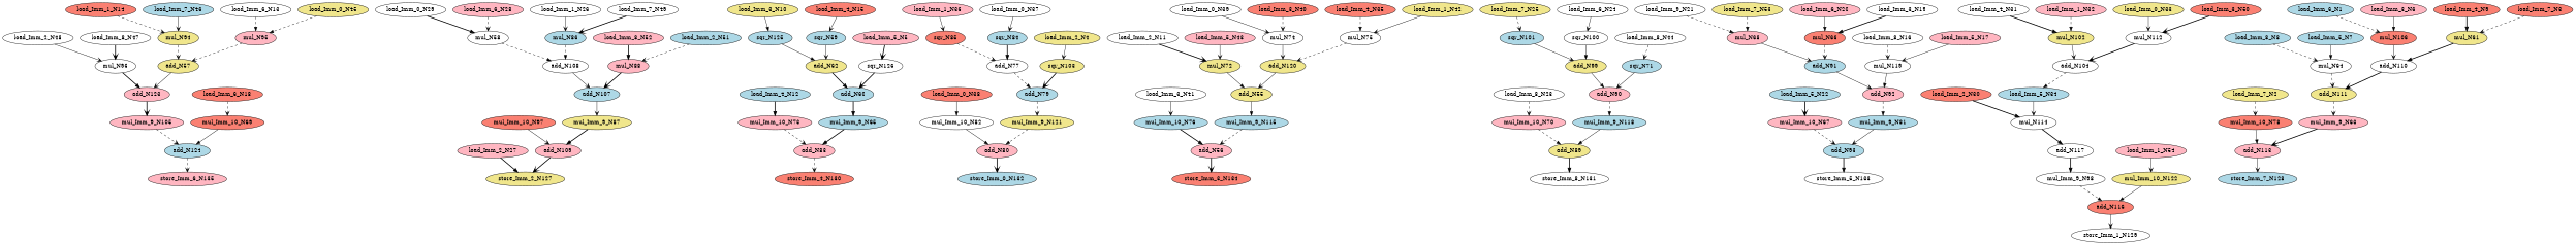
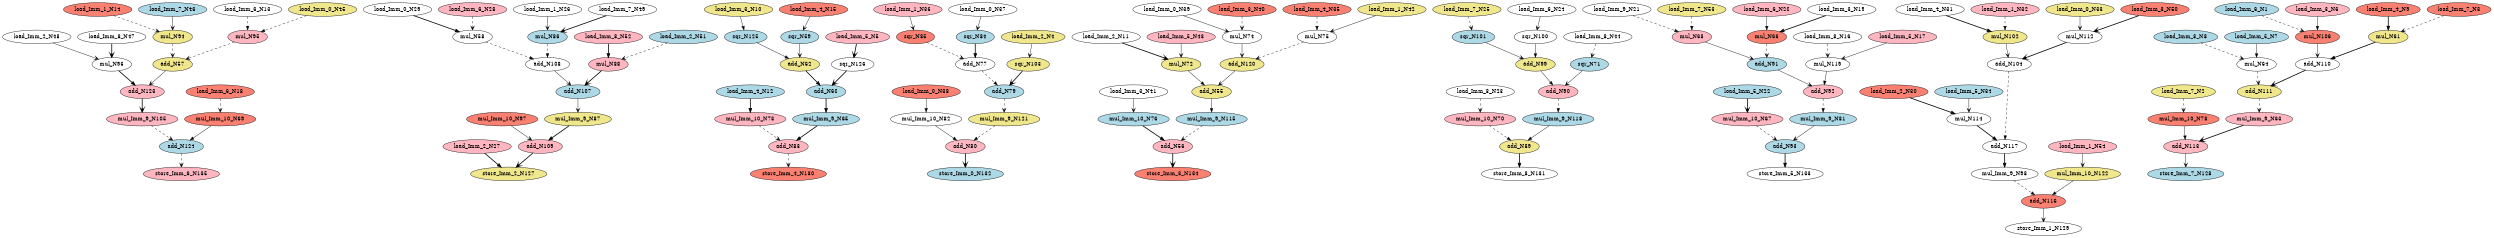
  digraph {
    node [color=black fillcolor=white style=filled]
    edge [arrowhead=vee style=solid]
    n1 [fillcolor=lightblue label=add_N124]
    n2 [fillcolor=lightpink label=store_Imm_6_N135]
    n3 [fillcolor=khaki label=store_Imm_2_N127]
    n4 [label=sqr_N126]
    n5 [fillcolor=lightblue label=add_N60]
    n6 [fillcolor=lightblue label=mul_Imm_9_N65]
    n7 [fillcolor=khaki label=mul_Imm_9_N121]
    n8 [fillcolor=lightpink label=add_N80]
    n9 [fillcolor=lightblue label=store_Imm_0_N132]
    n10 [fillcolor=khaki label=add_N120]
    n11 [fillcolor=khaki label=add_N55]
    n12 [fillcolor=lightblue label=mul_Imm_9_N115]
    n13 [label=load_Imm_0_N29]
    n14 [label=mul_N58]
    n15 [label=add_N108]
    n16 [fillcolor=lightpink label=load_Imm_6_N28]
    n17 [fillcolor=lightpink label=add_N123]
    n18 [fillcolor=lightpink label=mul_Imm_9_N105]
    n19 [label=load_Imm_8_N23]
    n20 [fillcolor=lightpink label=mul_Imm_10_N70]
    n21 [fillcolor=khaki label=add_N89]
    n22 [fillcolor=lightblue label=load_Imm_5_N22]
    n23 [fillcolor=lightpink label=mul_Imm_10_N67]
    n24 [fillcolor=lightblue label=add_N93]
    n25 [label=load_Imm_9_N21]
    n26 [fillcolor=lightpink label=mul_N68]
    n27 [fillcolor=lightblue label=add_N91]
    n28 [fillcolor=lightpink label=load_Imm_6_N20]
    n29 [fillcolor=salmon label=mul_N66]
    n30 [fillcolor=lightpink label=load_Imm_2_N27]
    n31 [fillcolor=salmon label=mul_Imm_10_N97]
    n32 [fillcolor=lightpink label=add_N109]
    n33 [label=load_Imm_1_N26]
    n34 [fillcolor=lightblue label=mul_N86]
    n35 [fillcolor=khaki label=load_Imm_7_N25]
    n36 [fillcolor=lightblue label=sqr_N101]
    n37 [fillcolor=khaki label=add_N99]
    n38 [label=load_Imm_6_N24]
    n39 [label=sqr_N100]
    n40 [fillcolor=salmon label=sqr_N85]
    n41 [label=add_N77]
    n42 [fillcolor=lightblue label=add_N79]
    n43 [fillcolor=lightblue label=sqr_N84]
    n44 [fillcolor=khaki label=mul_Imm_9_N87]
    n45 [fillcolor=lightblue label=add_N107]
    n46 [fillcolor=lightblue label=mul_Imm_9_N81]
    n47 [label=store_Imm_5_N133]
    n48 [fillcolor=lightpink label=add_N83]
    n49 [fillcolor=salmon label=store_Imm_4_N130]
    n50 [label=mul_Imm_10_N82]
    n51 [label=store_Imm_8_N131]
    n52 [fillcolor=lightpink label=mul_N88]
    n53 [fillcolor=salmon label=load_Imm_0_N38]
    n54 [label=load_Imm_0_N39]
    n55 [label=mul_N74]
    n56 [fillcolor=salmon label=load_Imm_2_N30]
    n57 [label=mul_N114]
    n58 [label=add_N117]
    n59 [label=load_Imm_4_N31]
    n60 [fillcolor=khaki label=mul_N102]
    n61 [label=add_N104]
    n62 [fillcolor=lightpink label=load_Imm_1_N32]
    n63 [fillcolor=khaki label=load_Imm_0_N33]
    n64 [label=mul_N112]
    n65 [fillcolor=lightblue label=load_Imm_5_N34]
    n66 [fillcolor=salmon label=load_Imm_4_N35]
    n67 [label=mul_N75]
    n68 [fillcolor=lightpink label=load_Imm_1_N36]
    n69 [label=load_Imm_0_N37]
    n70 [label=mul_Imm_9_N98]
    n71 [fillcolor=salmon label=add_N116]
    n72 [label=store_Imm_1_N129]
    n73 [fillcolor=lightpink label=add_N90]
    n74 [fillcolor=lightblue label=mul_Imm_9_N118]
    n75 [fillcolor=lightpink label=add_N92]
    n76 [label=mul_N96]
    n77 [fillcolor=khaki label=mul_N94]
    n78 [fillcolor=khaki label=add_N57]
    n79 [fillcolor=lightpink label=mul_N95]
    n80 [fillcolor=lightpink label=add_N56]
    n81 [fillcolor=salmon label=store_Imm_3_N134]
    n82 [label=add_N110]
    n83 [fillcolor=khaki label=add_N111]
    n84 [fillcolor=lightpink label=mul_Imm_9_N63]
    n85 [fillcolor=lightpink label=add_N113]
    n86 [fillcolor=lightblue label=store_Imm_7_N128]
    n87 [label=mul_N119]
    n88 [fillcolor=khaki label=mul_Imm_10_N122]
    n89 [fillcolor=salmon label=mul_N106]
    n90 [fillcolor=khaki label=sqr_N103]
    n91 [fillcolor=lightblue label=load_Imm_4_N12]
    n92 [fillcolor=lightpink label=mul_Imm_10_N73]
    n93 [label=load_Imm_6_N13]
    n94 [fillcolor=khaki label=load_Imm_3_N10]
    n95 [fillcolor=lightblue label=sqr_N125]
    n96 [fillcolor=khaki label=add_N62]
    n97 [label=load_Imm_2_N11]
    n98 [fillcolor=khaki label=mul_N72]
    n99 [label=load_Imm_8_N16]
    n100 [fillcolor=lightpink label=load_Imm_5_N17]
    n101 [fillcolor=salmon label=load_Imm_1_N14]
    n102 [fillcolor=salmon label=load_Imm_4_N15]
    n103 [fillcolor=lightblue label=sqr_N59]
    n104 [fillcolor=salmon label=load_Imm_6_N18]
    n105 [fillcolor=salmon label=mul_Imm_10_N69]
    n106 [label=load_Imm_3_N19]
    n107 [label=mul_N64]
    n108 [fillcolor=khaki label=mul_N61]
    n109 [fillcolor=lightblue label=load_Imm_8_N8]
    n110 [fillcolor=salmon label=load_Imm_4_N9]
    n111 [fillcolor=lightblue label=load_Imm_6_N1]
    n112 [fillcolor=khaki label=load_Imm_7_N2]
    n113 [fillcolor=salmon label=mul_Imm_10_N78]
    n114 [fillcolor=salmon label=load_Imm_7_N3]
    n115 [fillcolor=khaki label=load_Imm_2_N4]
    n116 [fillcolor=lightpink label=load_Imm_5_N5]
    n117 [fillcolor=lightpink label=load_Imm_3_N6]
    n118 [fillcolor=lightblue label=load_Imm_5_N7]
    n119 [fillcolor=lightblue label=mul_Imm_10_N76]
    n120 [fillcolor=lightblue label=sqr_N71]
    n121 [label=load_Imm_7_N49]
    n122 [label=load_Imm_2_N48]
    n123 [label=load_Imm_3_N41]
    n124 [fillcolor=salmon label=load_Imm_3_N40]
    n125 [fillcolor=lightpink label=load_Imm_5_N43]
    n126 [fillcolor=khaki label=load_Imm_1_N42]
    n127 [fillcolor=khaki label=load_Imm_0_N45]
    n128 [label=load_Imm_8_N44]
    n129 [label=load_Imm_8_N47]
    n130 [fillcolor=lightblue label=load_Imm_7_N46]
    n131 [fillcolor=lightpink label=load_Imm_1_N54]
    n132 [fillcolor=lightpink label=load_Imm_8_N52]
    n133 [fillcolor=khaki label=load_Imm_7_N53]
    n134 [fillcolor=salmon label=load_Imm_3_N50]
    n135 [fillcolor=lightblue label=load_Imm_2_N51]
    n1 -> n2 [style=dashed]
    n4 -> n5 [style=bold]
    n5 -> n6 [arrowhead=normal style=bold]
    n6 -> n48 [arrowhead=normal style=bold]
    n7 -> n8 [arrowhead=normal style=dashed]
    n8 -> n9 [style=bold]
    n10 -> n11
    n11 -> n12 [arrowhead=normal]
    n12 -> n80 [style=dashed]
    n13 -> n14 [arrowhead=normal style=bold]
    n14 -> n15 [arrowhead=normal style=dashed]
    n15 -> n45
    n16 -> n14 [style=dashed]
    n17 -> n18 [style=bold]
    n18 -> n1 [style=dashed]
    n19 -> n20 [style=dashed]
    n20 -> n21 [arrowhead=normal style=dashed]
    n21 -> n51 [arrowhead=normal style=bold]
    n22 -> n23 [style=bold]
    n23 -> n24 [style=dashed]
    n24 -> n47 [arrowhead=normal style=bold]
    n25 -> n26 [arrowhead=normal style=dashed]
    n26 -> n27
    n27 -> n75
    n28 -> n29 [arrowhead=normal]
    n29 -> n27 [style=dashed]
    n30 -> n3 [arrowhead=normal style=bold]
    n31 -> n32
    n32 -> n3 [style=bold]
    n33 -> n34
    n34 -> n15 [arrowhead=normal style=dashed]
    n35 -> n36 [style=dashed]
    n36 -> n37
    n37 -> n73 [arrowhead=normal]
    n38 -> n39
    n39 -> n37 [arrowhead=normal]
    n40 -> n41 [style=dashed]
    n41 -> n42 [arrowhead=normal style=dashed]
    n42 -> n7 [style=dashed]
    n43 -> n41 [arrowhead=normal style=bold]
    n44 -> n32 [arrowhead=normal style=bold]
    n45 -> n44
    n46 -> n24
    n48 -> n49 [style=dashed]
    n50 -> n8 [arrowhead=normal]
    n52 -> n45 [style=bold]
    n53 -> n50 [arrowhead=normal]
    n54 -> n55
    n55 -> n10
    n56 -> n57 [arrowhead=normal style=bold]
    n57 -> n58 [arrowhead=normal style=bold]
    n58 -> n70 [arrowhead=normal style=bold]
    n59 -> n60 [arrowhead=normal style=bold]
    n60 -> n61
-   n61 -> n65 [arrowhead=normal style=dashed]
+   n61 -> n58 [arrowhead=normal style=dashed]
    n62 -> n60 [arrowhead=normal style=dashed]
    n63 -> n64
    n64 -> n61 [style=bold]
    n65 -> n57
    n66 -> n67 [arrowhead=normal style=dashed]
    n67 -> n10 [style=dashed]
    n68 -> n40
    n69 -> n43
    n70 -> n71 [arrowhead=normal style=dashed]
    n71 -> n72
    n73 -> n74 [arrowhead=normal style=dashed]
    n74 -> n21 [arrowhead=normal]
    n75 -> n46 [arrowhead=normal style=dashed]
    n76 -> n17 [arrowhead=normal style=bold]
    n77 -> n78 [style=dashed]
    n78 -> n17
    n79 -> n78 [style=dashed]
    n80 -> n81 [style=bold]
    n82 -> n83 [style=bold]
    n83 -> n84 [style=dashed]
    n84 -> n85 [style=bold]
    n85 -> n86
    n87 -> n75 [arrowhead=normal]
    n88 -> n71 [arrowhead=normal]
    n89 -> n82
    n90 -> n42 [style=bold]
    n91 -> n92 [arrowhead=normal style=bold]
    n92 -> n48 [style=dashed]
    n93 -> n79 [arrowhead=normal style=dashed]
    n94 -> n95 [arrowhead=normal]
    n95 -> n96 [arrowhead=normal]
    n96 -> n5 [arrowhead=normal style=bold]
    n97 -> n98 [style=bold]
    n98 -> n11 [arrowhead=normal]
    n99 -> n87 [style=dashed]
    n100 -> n87
    n101 -> n77 [style=dashed]
    n102 -> n103
    n103 -> n96
    n104 -> n105 [style=dashed]
    n105 -> n1 [arrowhead=normal]
    n106 -> n29 [arrowhead=normal style=bold]
    n107 -> n83 [style=dashed]
    n108 -> n82 [arrowhead=normal style=bold]
    n109 -> n107 [style=dashed]
    n110 -> n108 [arrowhead=normal style=bold]
    n111 -> n89 [style=dashed]
    n112 -> n113 [style=dashed]
    n113 -> n85 [arrowhead=normal]
    n114 -> n108 [style=dashed]
    n115 -> n90
    n116 -> n4 [style=bold]
    n117 -> n89 [arrowhead=normal]
    n118 -> n107 [arrowhead=normal]
    n119 -> n80 [arrowhead=normal style=bold]
    n120 -> n73
    n121 -> n34 [style=bold]
    n122 -> n76
    n123 -> n119
    n124 -> n55 [style=dashed]
    n125 -> n98
    n126 -> n67
    n127 -> n79 [arrowhead=normal style=dashed]
    n128 -> n120 [style=dashed]
    n129 -> n76 [style=bold]
    n130 -> n77
    n131 -> n88
    n132 -> n52 [arrowhead=normal style=bold]
    n133 -> n26 [arrowhead=normal style=dashed]
    n134 -> n64 [style=bold]
    n135 -> n52 [style=dashed]
  }
